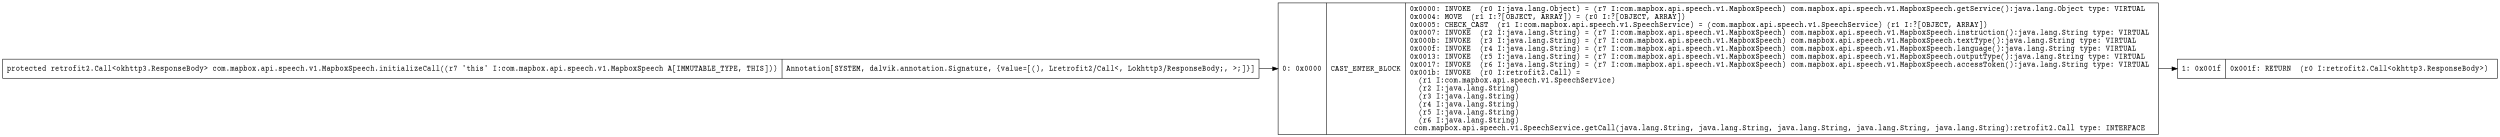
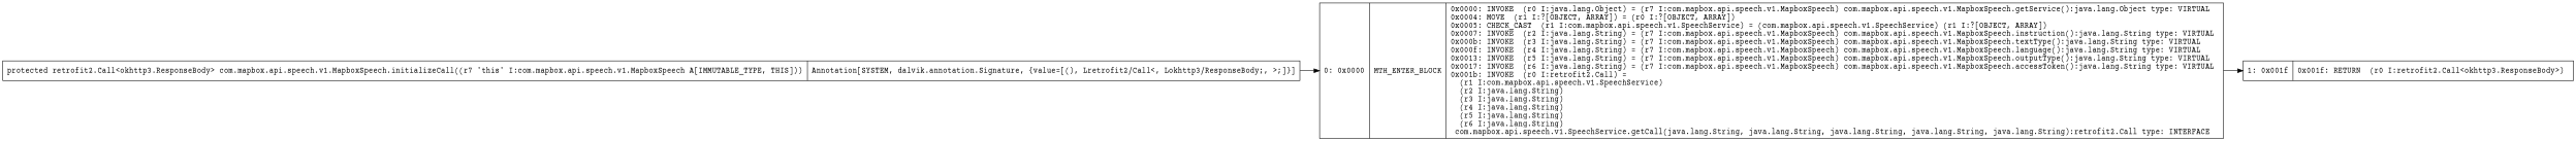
  digraph {
    rankdir=LR
    fontname="Courier Prime"
    node [shape=record fontname="Courier Prime"]
    edge [fontname="Courier Prime"]
-   n1 [label="{0\:\ 0x0000|CAST_ENTER_BLOCK\l|0x0000: INVOKE  (r0 I:java.lang.Object) = (r7 I:com.mapbox.api.speech.v1.MapboxSpeech) com.mapbox.api.speech.v1.MapboxSpeech.getService():java.lang.Object type: VIRTUAL \l0x0004: MOVE  (r1 I:?[OBJECT, ARRAY]) = (r0 I:?[OBJECT, ARRAY]) \l0x0005: CHECK_CAST  (r1 I:com.mapbox.api.speech.v1.SpeechService) = (com.mapbox.api.speech.v1.SpeechService) (r1 I:?[OBJECT, ARRAY]) \l0x0007: INVOKE  (r2 I:java.lang.String) = (r7 I:com.mapbox.api.speech.v1.MapboxSpeech) com.mapbox.api.speech.v1.MapboxSpeech.instruction():java.lang.String type: VIRTUAL \l0x000b: INVOKE  (r3 I:java.lang.String) = (r7 I:com.mapbox.api.speech.v1.MapboxSpeech) com.mapbox.api.speech.v1.MapboxSpeech.textType():java.lang.String type: VIRTUAL \l0x000f: INVOKE  (r4 I:java.lang.String) = (r7 I:com.mapbox.api.speech.v1.MapboxSpeech) com.mapbox.api.speech.v1.MapboxSpeech.language():java.lang.String type: VIRTUAL \l0x0013: INVOKE  (r5 I:java.lang.String) = (r7 I:com.mapbox.api.speech.v1.MapboxSpeech) com.mapbox.api.speech.v1.MapboxSpeech.outputType():java.lang.String type: VIRTUAL \l0x0017: INVOKE  (r6 I:java.lang.String) = (r7 I:com.mapbox.api.speech.v1.MapboxSpeech) com.mapbox.api.speech.v1.MapboxSpeech.accessToken():java.lang.String type: VIRTUAL \l0x001b: INVOKE  (r0 I:retrofit2.Call) = \l  (r1 I:com.mapbox.api.speech.v1.SpeechService)\l  (r2 I:java.lang.String)\l  (r3 I:java.lang.String)\l  (r4 I:java.lang.String)\l  (r5 I:java.lang.String)\l  (r6 I:java.lang.String)\l com.mapbox.api.speech.v1.SpeechService.getCall(java.lang.String, java.lang.String, java.lang.String, java.lang.String, java.lang.String):retrofit2.Call type: INTERFACE \l}"]
+   n1 [label="{0\:\ 0x0000|MTH_ENTER_BLOCK\l|0x0000: INVOKE  (r0 I:java.lang.Object) = (r7 I:com.mapbox.api.speech.v1.MapboxSpeech) com.mapbox.api.speech.v1.MapboxSpeech.getService():java.lang.Object type: VIRTUAL \l0x0004: MOVE  (r1 I:?[OBJECT, ARRAY]) = (r0 I:?[OBJECT, ARRAY]) \l0x0005: CHECK_CAST  (r1 I:com.mapbox.api.speech.v1.SpeechService) = (com.mapbox.api.speech.v1.SpeechService) (r1 I:?[OBJECT, ARRAY]) \l0x0007: INVOKE  (r2 I:java.lang.String) = (r7 I:com.mapbox.api.speech.v1.MapboxSpeech) com.mapbox.api.speech.v1.MapboxSpeech.instruction():java.lang.String type: VIRTUAL \l0x000b: INVOKE  (r3 I:java.lang.String) = (r7 I:com.mapbox.api.speech.v1.MapboxSpeech) com.mapbox.api.speech.v1.MapboxSpeech.textType():java.lang.String type: VIRTUAL \l0x000f: INVOKE  (r4 I:java.lang.String) = (r7 I:com.mapbox.api.speech.v1.MapboxSpeech) com.mapbox.api.speech.v1.MapboxSpeech.language():java.lang.String type: VIRTUAL \l0x0013: INVOKE  (r5 I:java.lang.String) = (r7 I:com.mapbox.api.speech.v1.MapboxSpeech) com.mapbox.api.speech.v1.MapboxSpeech.outputType():java.lang.String type: VIRTUAL \l0x0017: INVOKE  (r6 I:java.lang.String) = (r7 I:com.mapbox.api.speech.v1.MapboxSpeech) com.mapbox.api.speech.v1.MapboxSpeech.accessToken():java.lang.String type: VIRTUAL \l0x001b: INVOKE  (r0 I:retrofit2.Call) = \l  (r1 I:com.mapbox.api.speech.v1.SpeechService)\l  (r2 I:java.lang.String)\l  (r3 I:java.lang.String)\l  (r4 I:java.lang.String)\l  (r5 I:java.lang.String)\l  (r6 I:java.lang.String)\l com.mapbox.api.speech.v1.SpeechService.getCall(java.lang.String, java.lang.String, java.lang.String, java.lang.String, java.lang.String):retrofit2.Call type: INTERFACE \l}"]
    n2 [label="{1\:\ 0x001f|0x001f: RETURN  (r0 I:retrofit2.Call\<okhttp3.ResponseBody\>) \l}"]
    n3 [label="{protected retrofit2.Call\<okhttp3.ResponseBody\> com.mapbox.api.speech.v1.MapboxSpeech.initializeCall((r7 'this' I:com.mapbox.api.speech.v1.MapboxSpeech A[IMMUTABLE_TYPE, THIS]))  | Annotation[SYSTEM, dalvik.annotation.Signature, \{value=[(), Lretrofit2\/Call\<, Lokhttp3\/ResponseBody;, \>;]\}]\l}"]
    n1 -> n2
    n3 -> n1
  }
